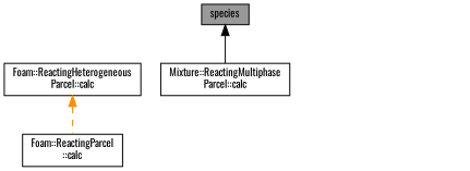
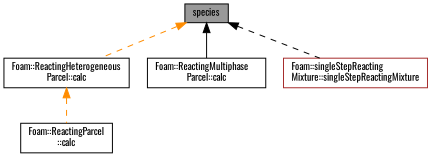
  digraph {
    fontname=Oswald
    rankdir=TB
    node [color=black fillcolor=white fontname=Oswald fontsize=10 shape=box style=filled]
    edge [color=darkorange dir=back fontname=Oswald fontsize=10 labelfontname=Helvetica labelfontsize=10 style=dashed]
    n1 [fillcolor=grey60 fontcolor=black height=0.2 label=species width=0.4]
    n2 [height=0.2 label="Foam::ReactingHeterogeneous\lParcel::calc" width=0.4]
-   n3 [height=0.2 label="Mixture::ReactingMultiphase\lParcel::calc" width=0.4]
+   n3 [height=0.2 label="Foam::ReactingMultiphase\lParcel::calc" width=0.4]
+   n4 [color=brown height=0.2 label="Foam::singleStepReacting\lMixture::singleStepReactingMixture" width=0.4]
    n5 [height=0.2 label="Foam::ReactingParcel\l::calc" width=0.4]
+   n1 -> n2
    n1 -> n3 [color=black style=solid]
+   n1 -> n4 [color=black]
    n2 -> n5
  }
